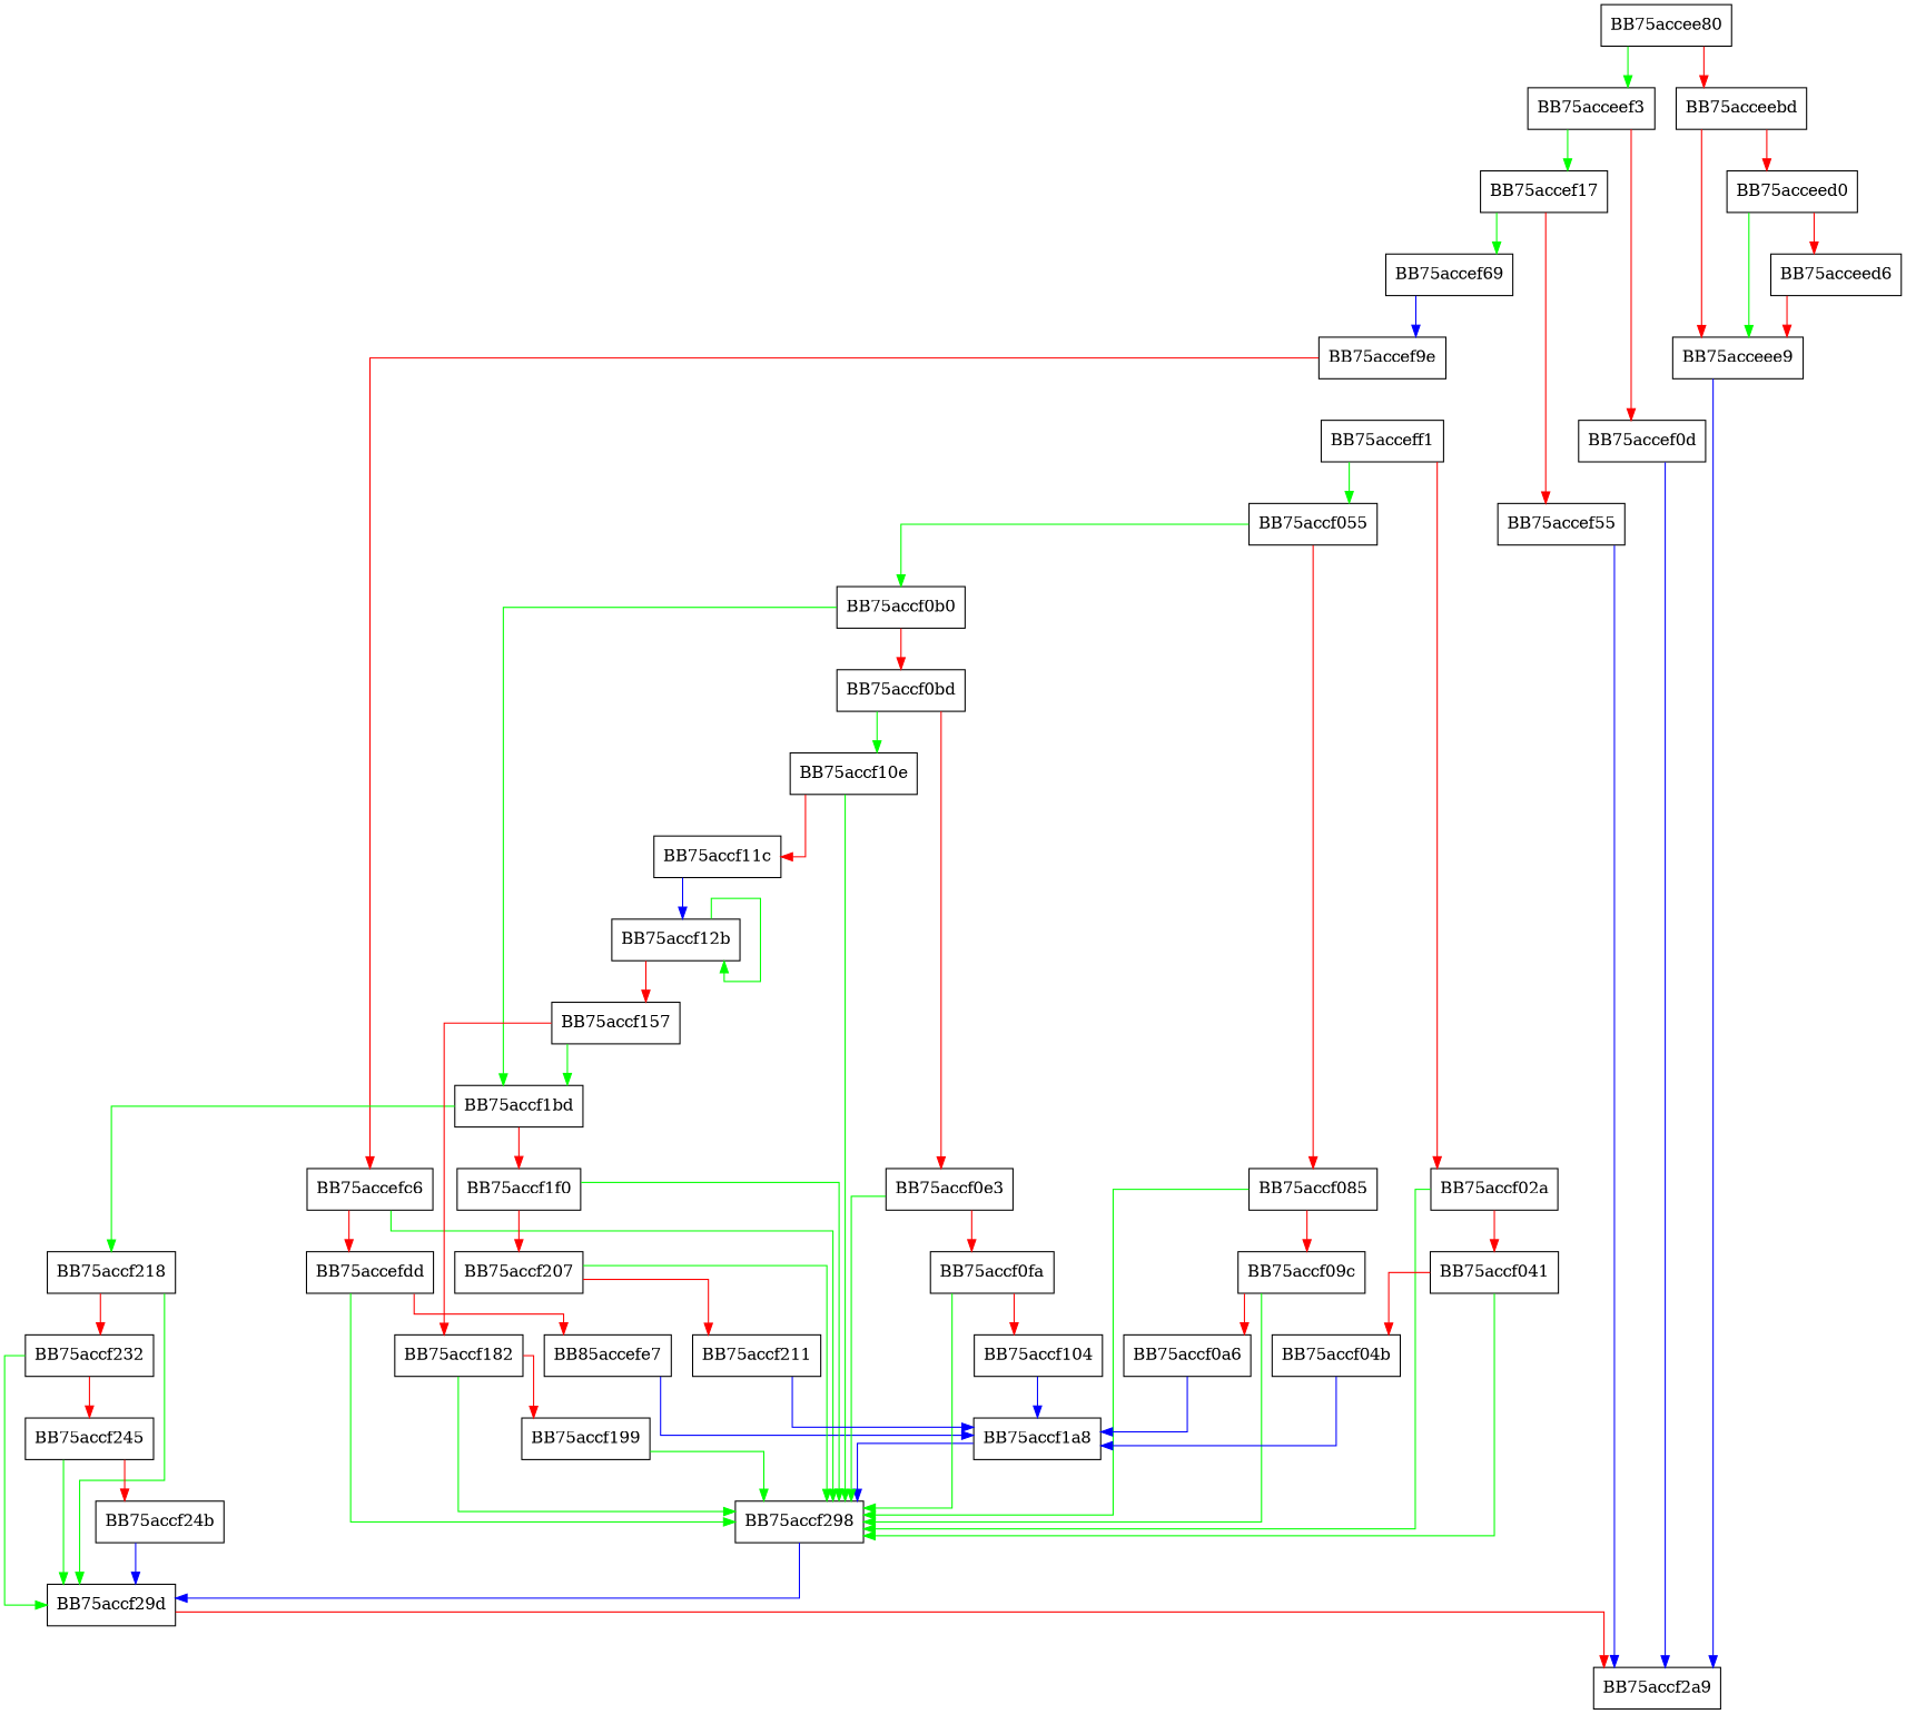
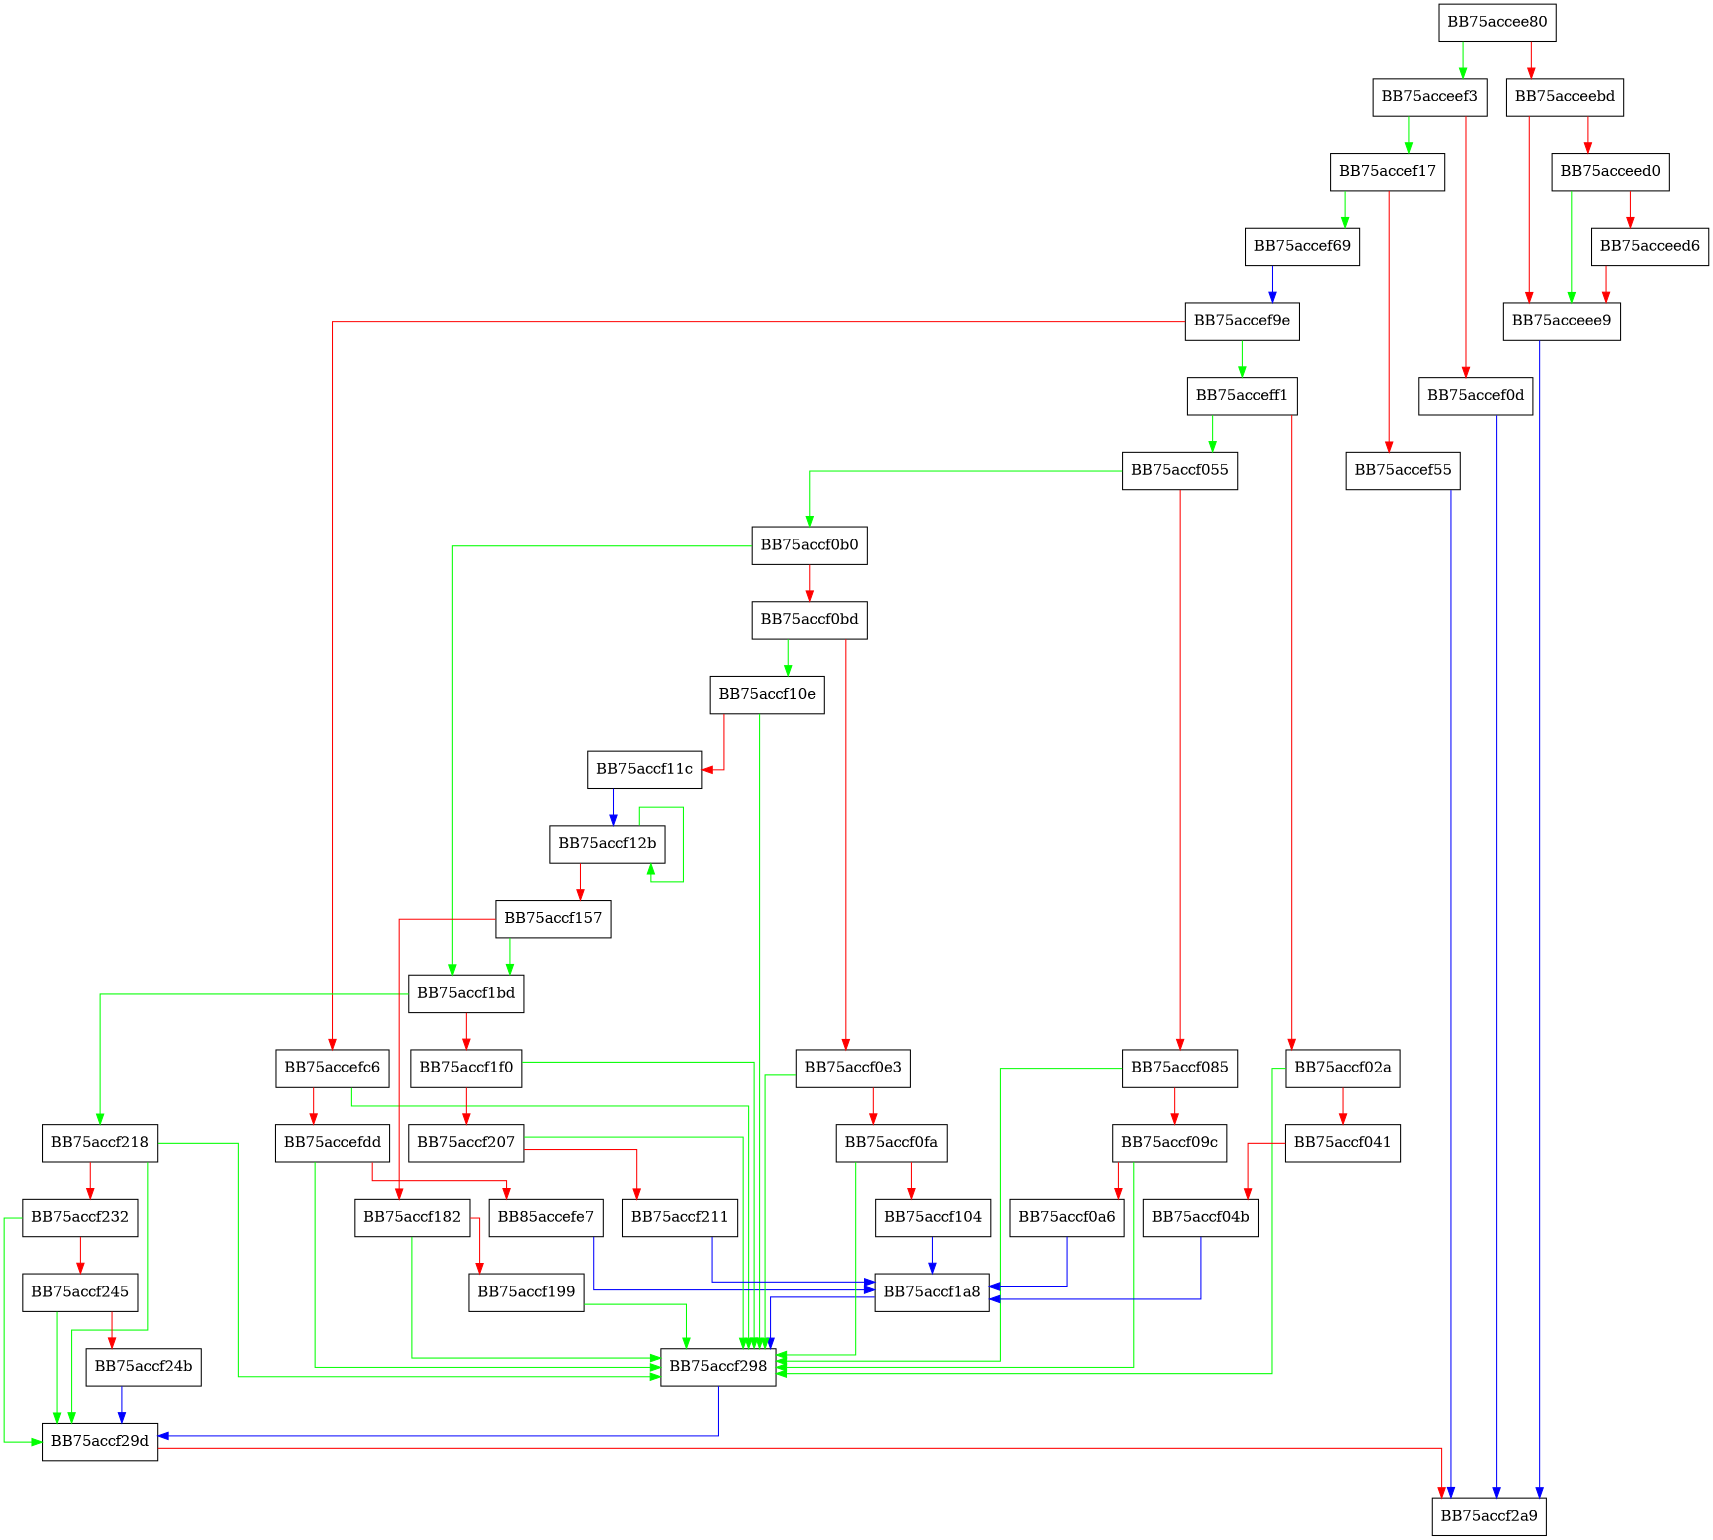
  digraph {
    splines=ortho
    node [shape=box]
    edge [color=red]
    BB75accee80
    BB75acceef3
    BB75acceebd
    BB75accef17
    BB75accef0d
    BB75acceee9
    BB75acceed0
    BB75accef69
    BB75accef55
    BB75accf2a9
    BB75acceed6
    BB75accef9e
    BB75acceff1
    BB75accefc6
    BB75accf055
    BB75accf02a
    BB75accf298
    BB75accefdd
    BB75accf0b0
    BB75accf085
    BB75accf041
    BB75accf29d
    n23 [label=BB85accefe7]
    BB75accf1a8
    BB75accf1bd
    BB75accf0bd
    BB75accf09c
    BB75accf04b
    BB75accf218
    BB75accf1f0
    BB75accf10e
    BB75accf0e3
    BB75accf0a6
    BB75accf232
    BB75accf207
    BB75accf11c
    BB75accf0fa
    BB75accf12b
    BB75accf104
    BB75accf157
    BB75accf182
    BB75accf199
    BB75accf245
    BB75accf211
    BB75accf24b
    BB75accee80 -> BB75acceef3 [color=green]
    BB75accee80 -> BB75acceebd
    BB75acceef3 -> BB75accef17 [color=green]
    BB75acceef3 -> BB75accef0d
    BB75acceebd -> BB75acceee9
    BB75acceebd -> BB75acceed0
    BB75accef17 -> BB75accef69 [color=green]
    BB75accef17 -> BB75accef55
    BB75accef0d -> BB75accf2a9 [color=blue]
    BB75acceee9 -> BB75accf2a9 [color=blue]
    BB75acceed0 -> BB75acceee9 [color=green]
    BB75acceed0 -> BB75acceed6
    BB75accef69 -> BB75accef9e [color=blue]
    BB75accef55 -> BB75accf2a9 [color=blue]
    BB75acceed6 -> BB75acceee9
+   BB75accef9e -> BB75acceff1 [color=green]
    BB75accef9e -> BB75accefc6
    BB75acceff1 -> BB75accf055 [color=green]
    BB75acceff1 -> BB75accf02a
    BB75accefc6 -> BB75accf298 [color=green]
    BB75accefc6 -> BB75accefdd
    BB75accf055 -> BB75accf0b0 [color=green]
    BB75accf055 -> BB75accf085
    BB75accf02a -> BB75accf298 [color=green]
    BB75accf02a -> BB75accf041
    BB75accf298 -> BB75accf29d [color=blue]
    BB75accefdd -> BB75accf298 [color=green]
    BB75accefdd -> n23
    BB75accf0b0 -> BB75accf1bd [color=green]
    BB75accf0b0 -> BB75accf0bd
    BB75accf085 -> BB75accf298 [color=green]
    BB75accf085 -> BB75accf09c
-   BB75accf041 -> BB75accf298 [color=green]
+   BB75accf218 -> BB75accf298 [color=green]
    BB75accf041 -> BB75accf04b
    BB75accf29d -> BB75accf2a9
    n23 -> BB75accf1a8 [color=blue]
    BB75accf1a8 -> BB75accf298 [color=blue]
    BB75accf1bd -> BB75accf218 [color=green]
    BB75accf1bd -> BB75accf1f0
    BB75accf0bd -> BB75accf10e [color=green]
    BB75accf0bd -> BB75accf0e3
    BB75accf09c -> BB75accf298 [color=green]
    BB75accf09c -> BB75accf0a6
    BB75accf04b -> BB75accf1a8 [color=blue]
    BB75accf218 -> BB75accf29d [color=green]
    BB75accf218 -> BB75accf232
    BB75accf1f0 -> BB75accf298 [color=green]
    BB75accf1f0 -> BB75accf207
    BB75accf10e -> BB75accf298 [color=green]
    BB75accf10e -> BB75accf11c
    BB75accf0e3 -> BB75accf298 [color=green]
    BB75accf0e3 -> BB75accf0fa
    BB75accf0a6 -> BB75accf1a8 [color=blue]
    BB75accf232 -> BB75accf29d [color=green]
    BB75accf232 -> BB75accf245
    BB75accf207 -> BB75accf298 [color=green]
    BB75accf207 -> BB75accf211
    BB75accf11c -> BB75accf12b [color=blue]
    BB75accf0fa -> BB75accf298 [color=green]
    BB75accf0fa -> BB75accf104
    BB75accf12b -> BB75accf12b [color=green]
    BB75accf12b -> BB75accf157
    BB75accf104 -> BB75accf1a8 [color=blue]
    BB75accf157 -> BB75accf1bd [color=green]
    BB75accf157 -> BB75accf182
    BB75accf182 -> BB75accf298 [color=green]
    BB75accf182 -> BB75accf199
    BB75accf199 -> BB75accf298 [color=green]
    BB75accf245 -> BB75accf29d [color=green]
    BB75accf245 -> BB75accf24b
    BB75accf211 -> BB75accf1a8 [color=blue]
    BB75accf24b -> BB75accf29d [color=blue]
  }
